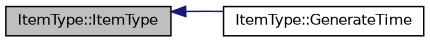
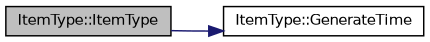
  digraph {
    rankdir=LR
    node [color=black fontname=Helvetica fontsize=10 shape=record style=filled]
    n1 [fillcolor=grey75 fontcolor=black height=0.2 label="ItemType::ItemType" width=0.4]
    n2 [fillcolor=white height=0.2 label="ItemType::GenerateTime" width=0.4]
-   n2 -> n1 [color=midnightblue fontname=Helvetica fontsize=10 labelfontname=Helvetica labelfontsize=10 style=solid]
+   n1 -> n2 [color=midnightblue fontname=Helvetica fontsize=10 labelfontname=Helvetica labelfontsize=10 style=solid]
  }
